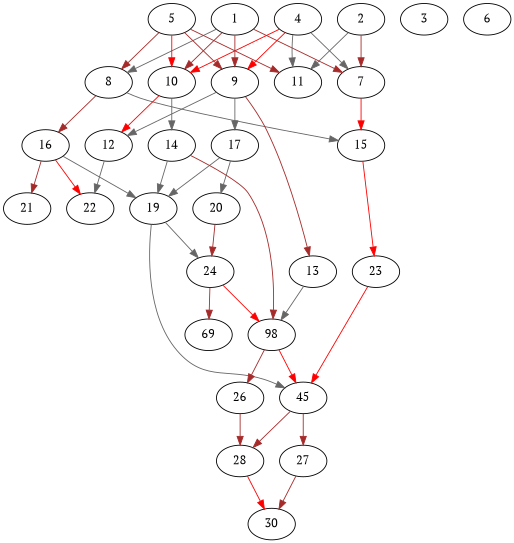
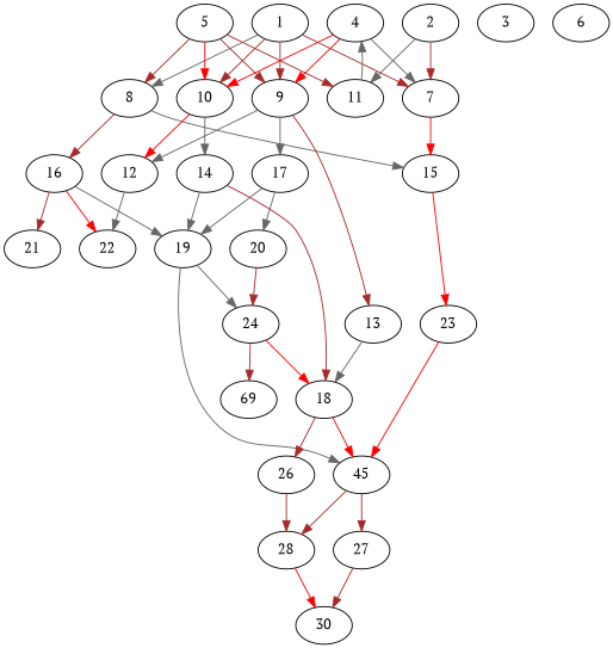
  digraph {
    fontname="PT Serif"
    node [alpha=0.18 compute_size=231928233984 fontname="PT Serif" result_size=1024]
    edge [color=brown fontname="PT Serif"]
    1 [compute_size=93840091370 ram=37852832 result_size=29696 trans_size=238296]
    7 [compute_size=10592921600 ram=21900368 trans_size=501079]
    8 [compute_size=800071680 ram=48571760 result_size=70656 trans_size=1032975]
    9 [alpha=0.08 compute_size=18943836160 ram=49753424 result_size=91136 trans_size=263999]
    10 [alpha=0.20 compute_size=209036679934 ram=25898384 trans_size=1039753]
    15 [alpha=0.10 compute_size=344792322339 ram=44214176 result_size=9216 trans_size=365628]
    16 [alpha=0.19 compute_size=570285098805 ram=15800384 result_size=54272 trans_size=278065]
    12 [compute_size=46892250698 ram=25778000 trans_size=705168]
    13 [alpha=0.04 compute_size=304699950065 ram=44420096 trans_size=544397]
    17 [compute_size=7281842176 ram=35091920 result_size=9216 trans_size=821182]
    14 [alpha=0.07 compute_size=17117388800 ram=2564480 trans_size=573808]
    23 [alpha=0.20 compute_size=782757789696 ram=16126688 result_size=54272 trans_size=1039369]
    22 [alpha=0.10 compute_size=727894196224 ram=21502784 result_size=0 trans_size=26823]
    19 [alpha=0.05 compute_size=549755813888 ram=14246480 result_size=91136 trans_size=79092]
    21 [alpha=0.05 compute_size=8589934592 ram=50516912 result_size=0 trans_size=7546]
-   18 [alpha=0.01 compute_size=3045916672 ram=36918272 result_size=74752 trans_size=231167 label=98]
+   18 [alpha=0.01 compute_size=3045916672 ram=36918272 result_size=74752 trans_size=231167]
    20 [alpha=0.17 compute_size=1073741824000 ram=45581168 trans_size=1023033]
    2 [alpha=0.04 compute_size=1058319545960 ram=18979472 trans_size=805390]
    11 [alpha=0.04 compute_size=3478681600 ram=8699312 result_size=0 trans_size=544589]
    3 [alpha=0.01 compute_size=946312520984 ram=48437120 result_size=0 trans_size=995476]
    4 [alpha=0.10 compute_size=270729216 ram=21669104 result_size=70656 trans_size=796790]
    5 [alpha=0.02 compute_size=410563673833 ram=26560496 result_size=54272 trans_size=209141]
    6 [alpha=0.17 compute_size=630295331627 ram=5751488 result_size=0 trans_size=442225]
    n24 [alpha=0.02 compute_size=368293445632 label=45 ram=46810352 result_size=9216 trans_size=517000]
    24 [alpha=0.09 ram=34504256 result_size=13312 trans_size=963188]
    26 [alpha=0.16 compute_size=1672044544 ram=38643248 result_size=70656 trans_size=313966]
    n27 [alpha=0.01 compute_size=133299437568 label=69 ram=44721056 result_size=0 trans_size=705487]
    27 [alpha=0.06 compute_size=911444189986 ram=51540176 result_size=54272 trans_size=573904]
    28 [alpha=0.00 compute_size=344396467285 ram=40336544 result_size=9216 trans_size=900561]
    30 [alpha=0.08 ram=38676512 result_size=0 trans_size=806061]
    1 -> 7
    1 -> 8 [color=gray40]
    1 -> 9
    1 -> 10
    7 -> 15 [color=red]
    8 -> 15 [color=gray40]
    8 -> 16
    9 -> 12 [color=gray40]
    9 -> 13
    9 -> 17 [color=gray40]
    10 -> 12 [color=red]
    10 -> 14 [color=gray40]
    15 -> 23 [color=red]
    16 -> 22 [color=red]
    16 -> 19 [color=gray40]
    16 -> 21
    12 -> 22 [color=gray40]
    13 -> 18 [color=gray40]
    17 -> 19 [color=gray40]
    17 -> 20 [color=gray40]
    14 -> 19 [color=gray40]
    14 -> 18
    23 -> n24 [color=red]
    19 -> n24 [color=gray40]
    19 -> 24 [color=gray40]
    18 -> n24 [color=red]
    18 -> 26
    20 -> 24
    2 -> 7
    2 -> 11 [color=gray40]
    4 -> 7 [color=gray40]
    4 -> 9 [color=red]
    4 -> 10 [color=red]
-   4 -> 11 [color=gray40]
+   11 -> 4 [color=gray40]
    5 -> 8
    5 -> 9
    5 -> 10 [color=red]
    5 -> 11
    n24 -> 27
    n24 -> 28
    24 -> 18 [color=red]
    24 -> n27
    26 -> 28
    27 -> 30
    28 -> 30 [color=red]
  }
